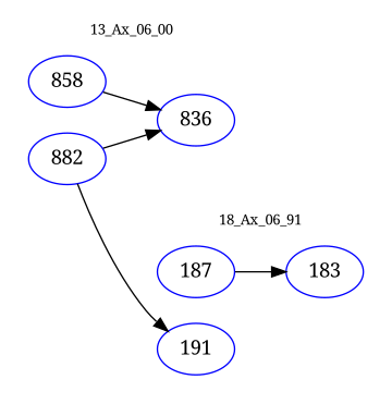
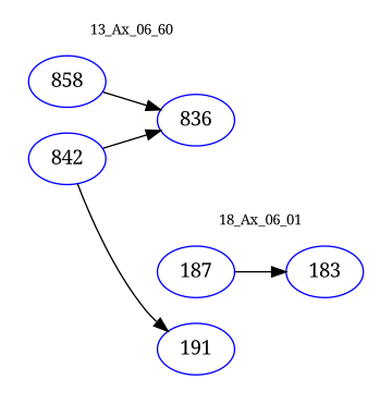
  digraph {
    fontname="Noto Serif"
    rankdir=LR
    node [color=blue fontname="Noto Serif"]
    edge [color=black fontname="Noto Serif"]
    n1 [label=187]
    n2 [label=183]
    n3 [label=191]
-   n4 [label=882]
+   n4 [label=842]
    n5 [label=836]
    n6 [label=858]
    subgraph cluster_1 {
      color=white
      fontsize=10
-     label="18_Ax_06_91"
+     label="18_Ax_06_01"
      n1
      n2
      n3
    }
    subgraph cluster_2 {
      color=white
      fontsize=10
-     label="13_Ax_06_00"
+     label="13_Ax_06_60"
      n4
      n5
      n6
    }
    n1 -> n2
    n4 -> n3
    n4 -> n5
    n6 -> n5
  }
